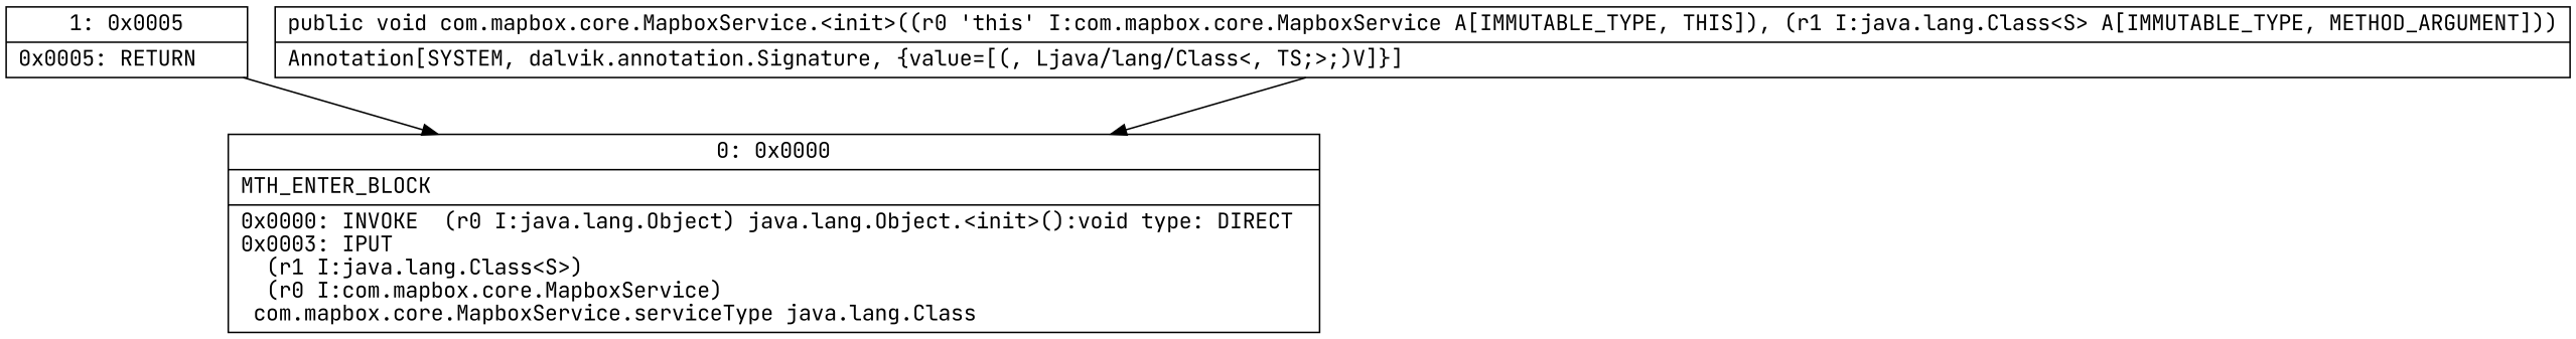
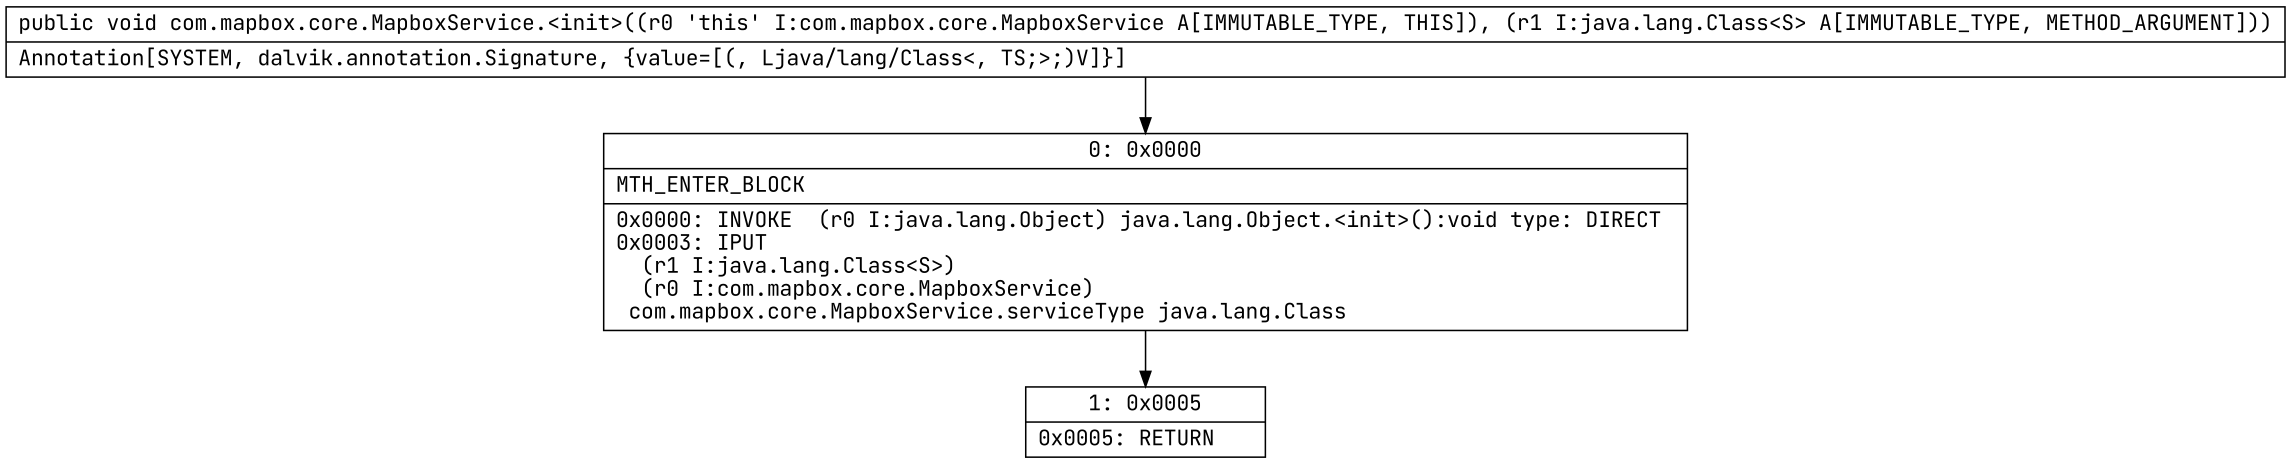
  digraph {
    fontname="JetBrains Mono"
    node [shape=record fontname="JetBrains Mono"]
    edge [fontname="JetBrains Mono"]
    n1 [label="{0\:\ 0x0000|MTH_ENTER_BLOCK\l|0x0000: INVOKE  (r0 I:java.lang.Object) java.lang.Object.\<init\>():void type: DIRECT \l0x0003: IPUT  \l  (r1 I:java.lang.Class\<S\>)\l  (r0 I:com.mapbox.core.MapboxService)\l com.mapbox.core.MapboxService.serviceType java.lang.Class \l}"]
    n2 [label="{1\:\ 0x0005|0x0005: RETURN   \l}"]
    n3 [label="{public void com.mapbox.core.MapboxService.\<init\>((r0 'this' I:com.mapbox.core.MapboxService A[IMMUTABLE_TYPE, THIS]), (r1 I:java.lang.Class\<S\> A[IMMUTABLE_TYPE, METHOD_ARGUMENT]))  | Annotation[SYSTEM, dalvik.annotation.Signature, \{value=[(, Ljava\/lang\/Class\<, TS;\>;)V]\}]\l}"]
-   n2 -> n1
+   n1 -> n2
    n3 -> n1
  }
